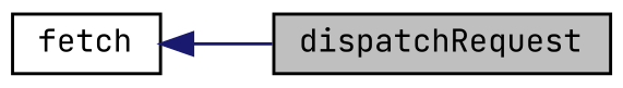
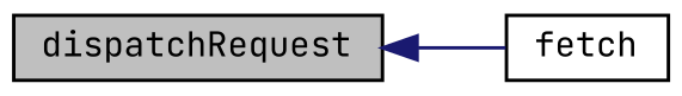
  digraph {
    rankdir=LR
    fontname="JetBrains Mono"
    node [color=black fontname="JetBrains Mono" fontsize=10 shape=record style=filled]
    n1 [fillcolor=grey75 fontcolor=black height=0.2 label=dispatchRequest width=0.4]
    n2 [fillcolor=white height=0.2 label=fetch width=0.4]
-   n2 -> n1 [color=midnightblue dir=back fontname="JetBrains Mono" fontsize=10 labelfontname=Helvetica labelfontsize=10 style=solid]
+   n1 -> n2 [color=midnightblue dir=back fontname="JetBrains Mono" fontsize=10 labelfontname=Helvetica labelfontsize=10 style=solid]
  }
